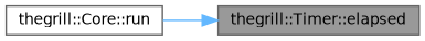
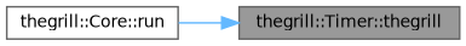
  digraph {
    rankdir=RL
    node [fontname=Helvetica fontsize=10 shape=box style=filled]
-   n1 [color=gray40 fillcolor=grey60 fontcolor=black height=0.2 label="thegrill::Timer::elapsed" width=0.4]
+   n1 [color=gray40 fillcolor=grey60 fontcolor=black height=0.2 label="thegrill::Timer::thegrill" width=0.4]
    n2 [color=grey40 fillcolor=white height=0.2 label="thegrill::Core::run" width=0.4]
    n1 -> n2 [color=steelblue1 dir=back fontname=Helvetica fontsize=10 labelfontname=Helvetica labelfontsize=10 style=solid]
  }
